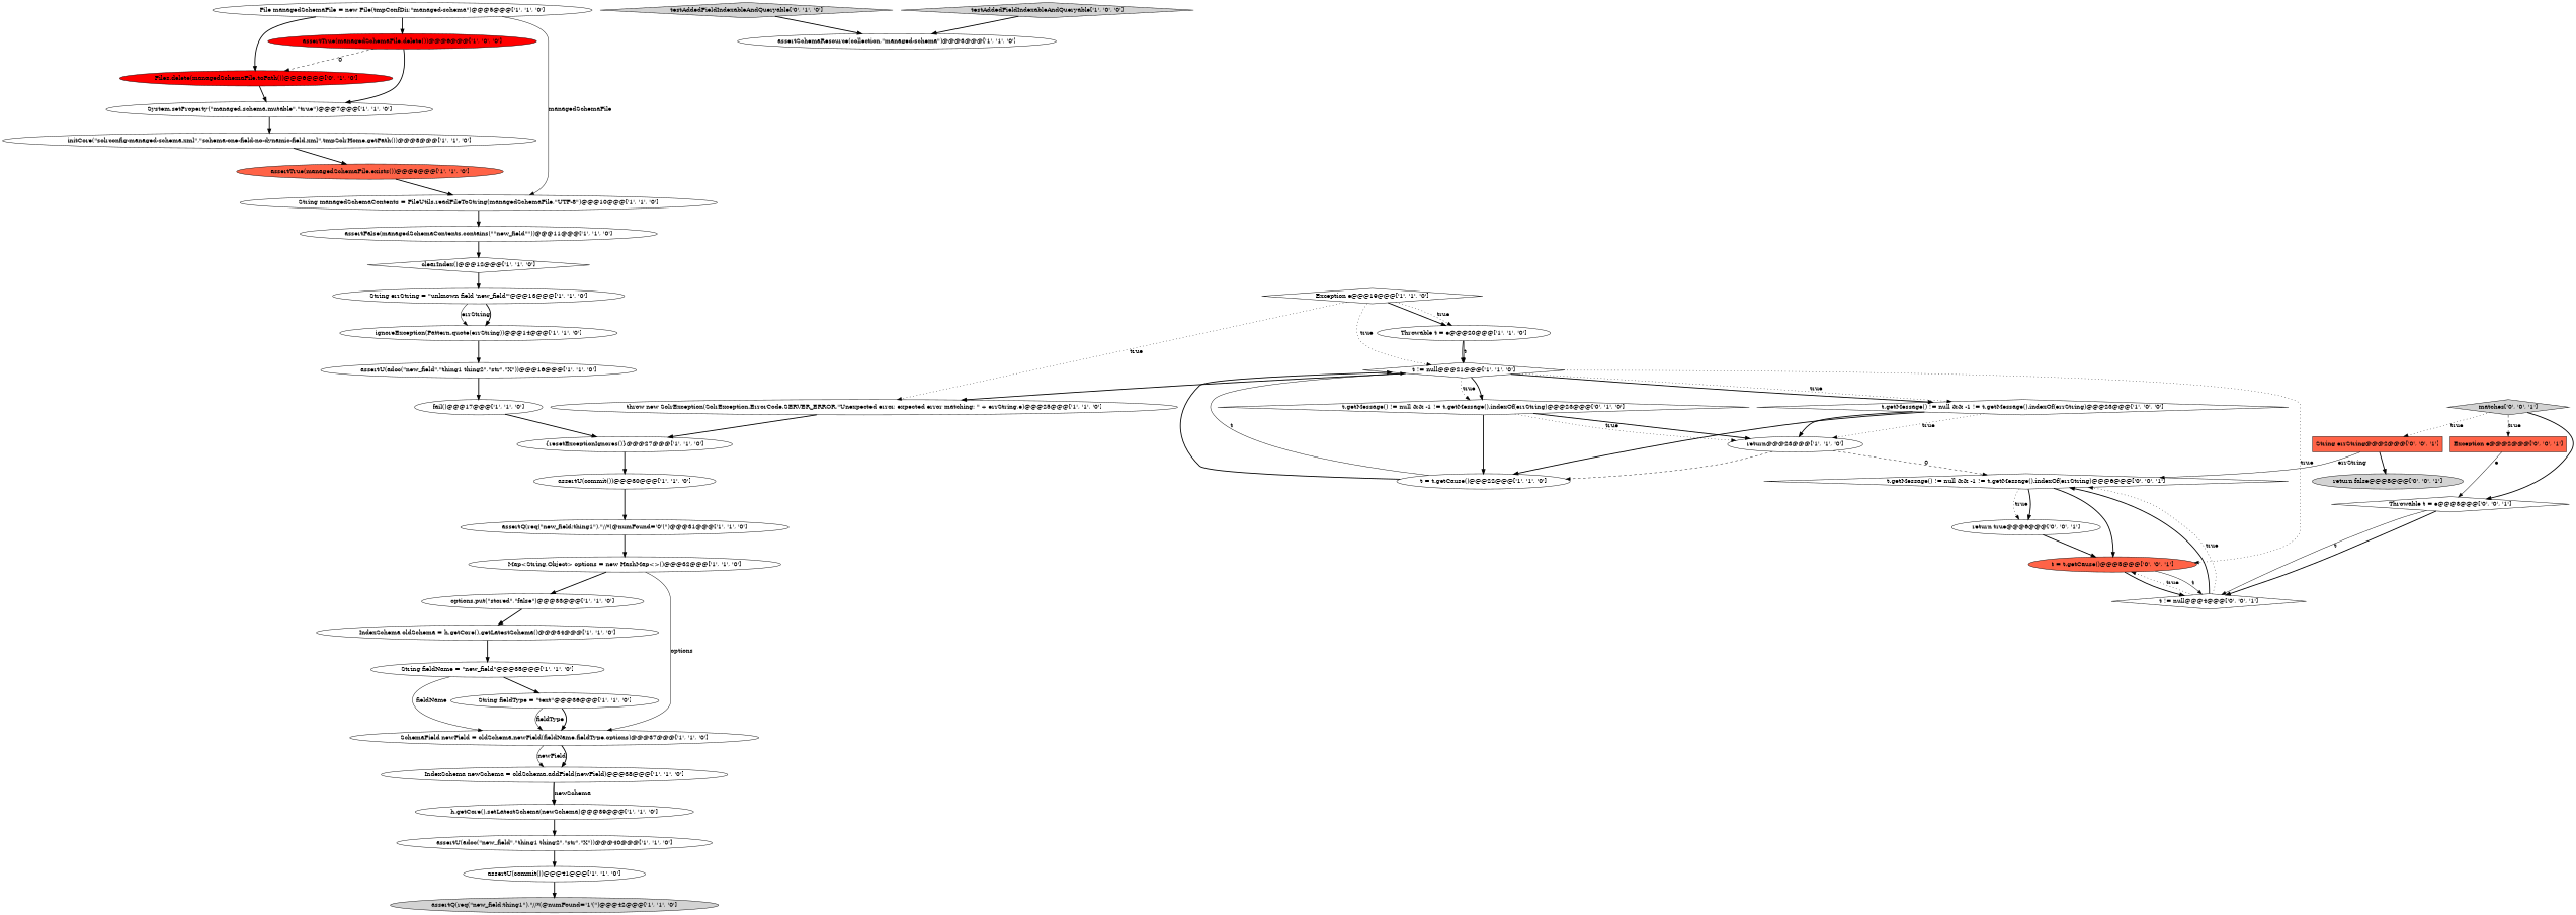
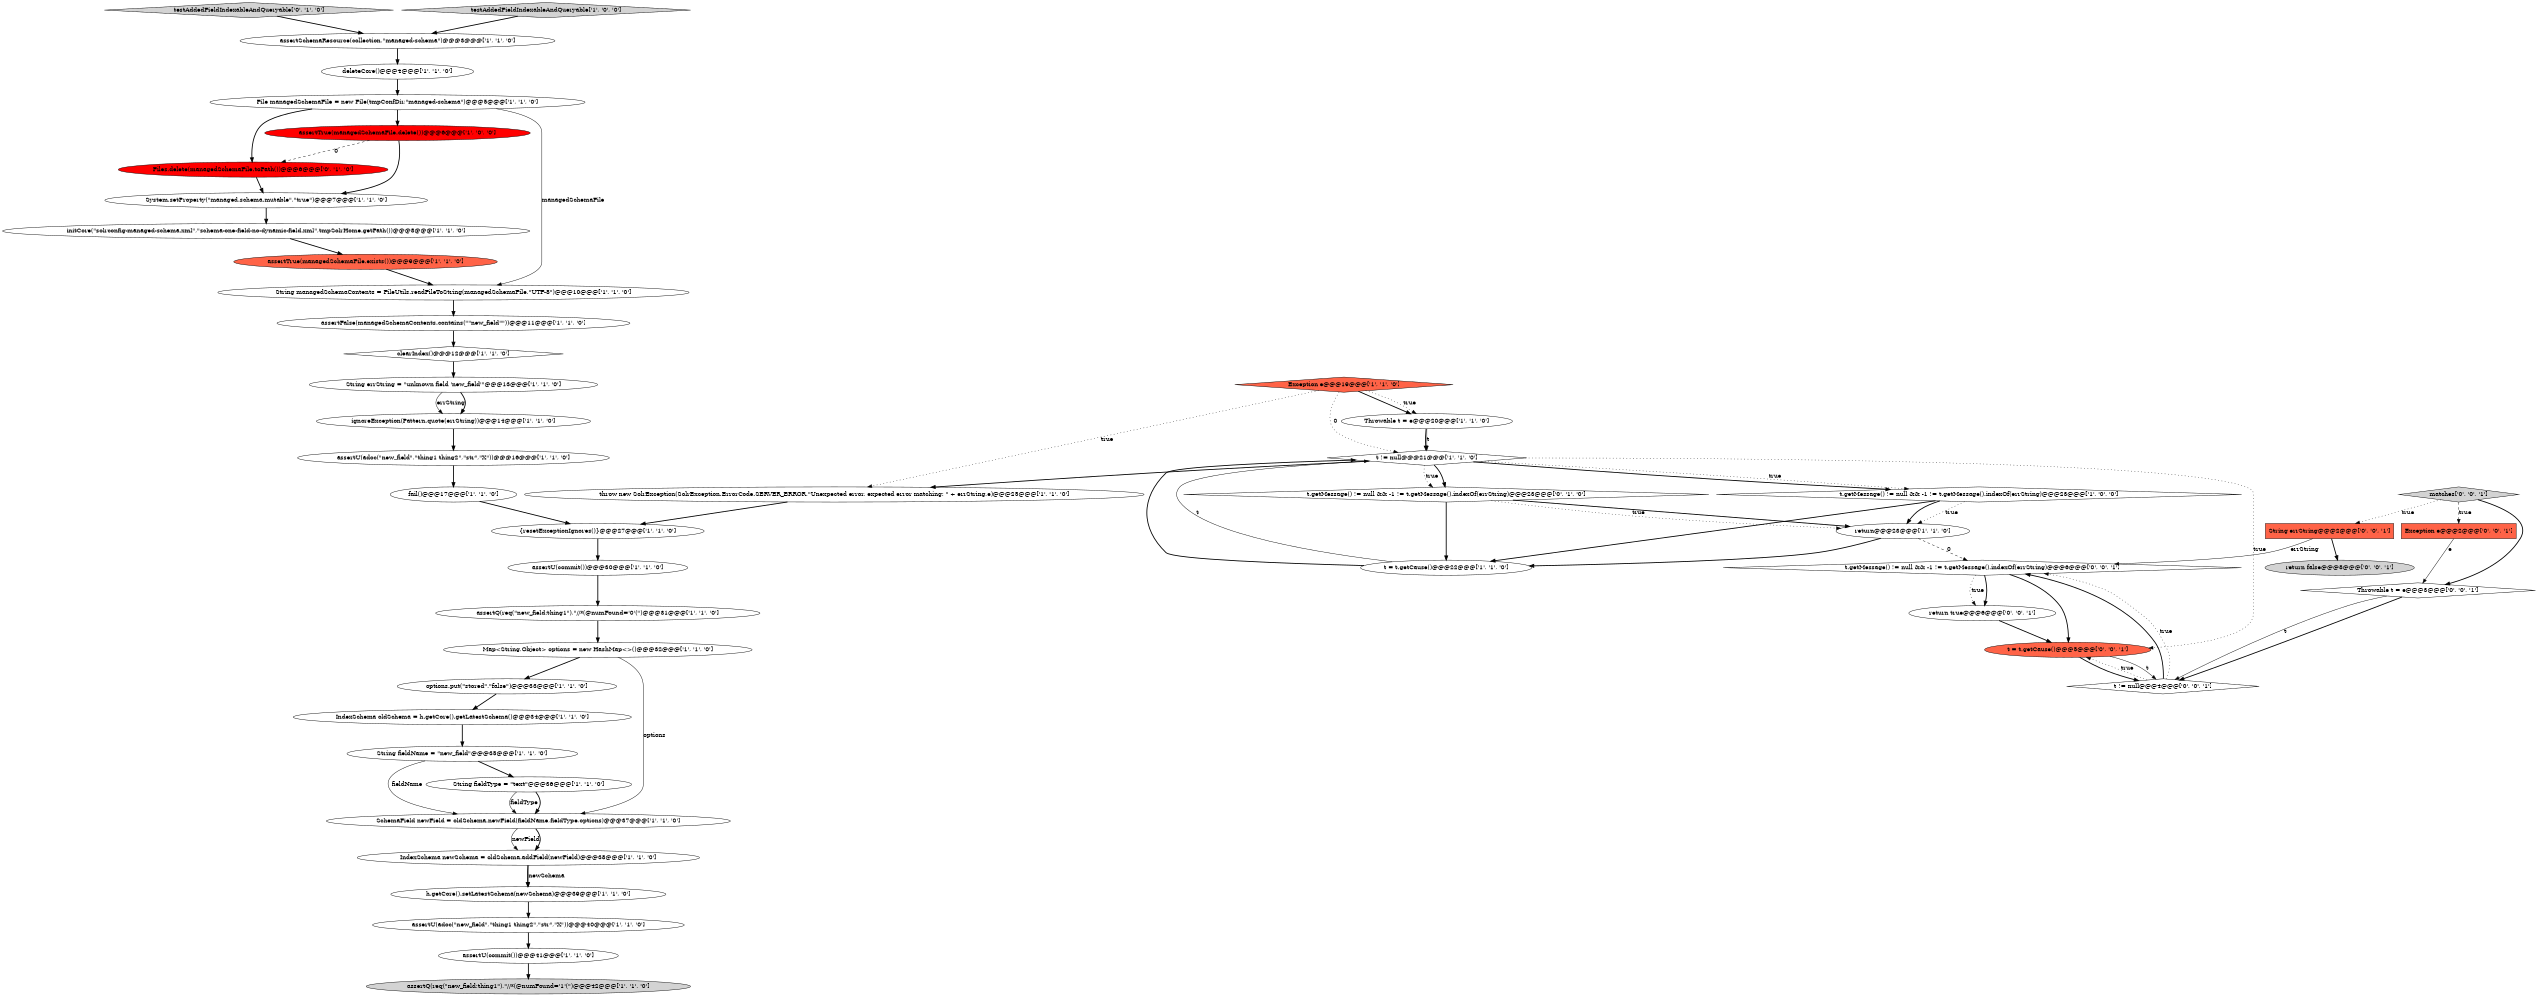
  digraph {
    node [fillcolor=white shape=ellipse style=filled]
    edge [style=bold]
    n1 [label="IndexSchema newSchema = oldSchema.addField(newField)@@@38@@@['1', '1', '0']"]
    n2 [label="h.getCore().setLatestSchema(newSchema)@@@39@@@['1', '1', '0']"]
    n3 [label="assertU(adoc(\"new_field\",\"thing1 thing2\",\"str\",\"X\"))@@@40@@@['1', '1', '0']"]
    n4 [label="String errString = \"unknown field 'new_field'\"@@@13@@@['1', '1', '0']"]
    n5 [label="ignoreException(Pattern.quote(errString))@@@14@@@['1', '1', '0']"]
    n6 [label="assertU(adoc(\"new_field\",\"thing1 thing2\",\"str\",\"X\"))@@@16@@@['1', '1', '0']"]
    n7 [label="initCore(\"solrconfig-managed-schema.xml\",\"schema-one-field-no-dynamic-field.xml\",tmpSolrHome.getPath())@@@8@@@['1', '1', '0']"]
    n8 [fillcolor=tomato label="assertTrue(managedSchemaFile.exists())@@@9@@@['1', '1', '0']"]
    n9 [label="String managedSchemaContents = FileUtils.readFileToString(managedSchemaFile,\"UTF-8\")@@@10@@@['1', '1', '0']"]
    n10 [label="fail()@@@17@@@['1', '1', '0']"]
    n11 [label="{resetExceptionIgnores()}@@@27@@@['1', '1', '0']"]
    n12 [label="assertU(commit())@@@30@@@['1', '1', '0']"]
    n13 [label="assertQ(req(\"new_field:thing1\"),\"//*(@numFound='0'(\")@@@31@@@['1', '1', '0']"]
    n14 [label="t.getMessage() != null && -1 != t.getMessage().indexOf(errString)@@@23@@@['0', '1', '0']" shape=diamond]
    n15 [label="return@@@23@@@['1', '1', '0']"]
    n16 [label="t = t.getCause()@@@22@@@['1', '1', '0']"]
    n17 [label="t.getMessage() != null && -1 != t.getMessage().indexOf(errString)@@@6@@@['0', '0', '1']" shape=diamond]
    n18 [label="t != null@@@21@@@['1', '1', '0']" shape=diamond]
    n19 [label="t != null@@@4@@@['0', '0', '1']" shape=diamond]
    n20 [fillcolor=tomato label="t = t.getCause()@@@5@@@['0', '0', '1']"]
    n21 [fillcolor=lightgray label="return false@@@8@@@['0', '0', '1']"]
    n22 [label="return true@@@6@@@['0', '0', '1']"]
    n23 [fillcolor=lightgray label="assertQ(req(\"new_field:thing1\"),\"//*(@numFound='1'(\")@@@42@@@['1', '1', '0']"]
    n24 [label="assertU(commit())@@@41@@@['1', '1', '0']"]
    n25 [label="assertFalse(managedSchemaContents.contains(\"\"new_field\"\"))@@@11@@@['1', '1', '0']"]
    n26 [label="clearIndex()@@@12@@@['1', '1', '0']" shape=diamond]
    n27 [label="System.setProperty(\"managed.schema.mutable\",\"true\")@@@7@@@['1', '1', '0']"]
    n28 [fillcolor=tomato label="Exception e@@@2@@@['0', '0', '1']" shape=box]
    n29 [label="Throwable t = e@@@3@@@['0', '0', '1']" shape=diamond]
    n30 [label="Map<String,Object> options = new HashMap<>()@@@32@@@['1', '1', '0']"]
    n31 [label="SchemaField newField = oldSchema.newField(fieldName,fieldType,options)@@@37@@@['1', '1', '0']"]
    n32 [label="options.put(\"stored\",\"false\")@@@33@@@['1', '1', '0']"]
    n33 [label="String fieldName = \"new_field\"@@@35@@@['1', '1', '0']"]
    n34 [label="String fieldType = \"text\"@@@36@@@['1', '1', '0']"]
    n35 [label="Throwable t = e@@@20@@@['1', '1', '0']"]
    n36 [label="t.getMessage() != null && -1 != t.getMessage().indexOf(errString)@@@23@@@['1', '0', '0']" shape=diamond]
    n37 [label="throw new SolrException(SolrException.ErrorCode.SERVER_ERROR,\"Unexpected error, expected error matching: \" + errString,e)@@@25@@@['1', '1', '0']"]
    n38 [fillcolor=red label="assertTrue(managedSchemaFile.delete())@@@6@@@['1', '0', '0']"]
    n39 [fillcolor=red label="Files.delete(managedSchemaFile.toPath())@@@6@@@['0', '1', '0']"]
    n40 [fillcolor=tomato label="String errString@@@2@@@['0', '0', '1']" shape=box]
    n41 [label="IndexSchema oldSchema = h.getCore().getLatestSchema()@@@34@@@['1', '1', '0']"]
    n42 [label="File managedSchemaFile = new File(tmpConfDir,\"managed-schema\")@@@5@@@['1', '1', '0']"]
    n43 [fillcolor=lightgray label="testAddedFieldIndexableAndQueryable['0', '1', '0']" shape=diamond]
    n44 [label="assertSchemaResource(collection,\"managed-schema\")@@@3@@@['1', '1', '0']"]
+   n45 [label="deleteCore()@@@4@@@['1', '1', '0']"]
    n46 [fillcolor=lightgray label="matches['0', '0', '1']" shape=diamond]
    n47 [fillcolor=lightgray label="testAddedFieldIndexableAndQueryable['1', '0', '0']" shape=diamond]
-   n48 [label="Exception e@@@19@@@['1', '1', '0']" shape=diamond]
+   n48 [fillcolor=tomato label="Exception e@@@19@@@['1', '1', '0']" shape=diamond]
    n1 -> n2
    n1 -> n2 [label=newSchema style=solid]
    n2 -> n3
    n3 -> n24
    n4 -> n5 [label=errString style=solid]
    n4 -> n5
    n5 -> n6
    n6 -> n10
    n7 -> n8
    n8 -> n9
    n9 -> n25
    n10 -> n11
    n11 -> n12
    n12 -> n13
    n13 -> n30
    n14 -> n15
    n14 -> n15 [label=true style=dotted]
    n14 -> n16
-   n15 -> n16 [style=dashed]
+   n15 -> n16
    n15 -> n17 [label=0 style=dashed]
    n16 -> n18
    n16 -> n18 [label=t style=solid]
    n17 -> n20
    n17 -> n22
    n17 -> n22 [label=true style=dotted]
    n18 -> n14
    n18 -> n14 [label=true style=dotted]
    n18 -> n20 [label=true style=dotted]
    n18 -> n36
    n18 -> n36 [label=true style=dotted]
    n18 -> n37
    n19 -> n17
    n19 -> n17 [label=true style=dotted]
    n19 -> n20 [label=true style=dotted]
    n20 -> n19
    n20 -> n19 [label=t style=solid]
    n22 -> n20
    n24 -> n23
    n25 -> n26
    n26 -> n4
    n27 -> n7
    n28 -> n29 [label=e style=solid]
    n29 -> n19 [label=t style=solid]
    n29 -> n19
    n30 -> n31 [label=options style=solid]
    n30 -> n32
    n31 -> n1 [label=newField style=solid]
    n31 -> n1
    n32 -> n41
    n33 -> n31 [label=fieldName style=solid]
    n33 -> n34
    n34 -> n31
    n34 -> n31 [label=fieldType style=solid]
    n35 -> n18
    n35 -> n18 [label=t style=solid]
    n36 -> n15
    n36 -> n15 [label=true style=dotted]
    n36 -> n16
    n37 -> n11
    n38 -> n27
    n38 -> n39 [label=0 style=dashed]
    n39 -> n27
    n40 -> n17 [label=errString style=solid]
    n40 -> n21
    n41 -> n33
    n42 -> n9 [label=managedSchemaFile style=solid]
    n42 -> n38
    n42 -> n39
    n43 -> n44
+   n44 -> n45
+   n45 -> n42
    n46 -> n28 [label=true style=dashed]
    n46 -> n29
    n46 -> n40 [label=true style=dotted]
    n47 -> n44
-   n48 -> n18 [label=true style=dotted]
+   n48 -> n18 [label=0 style=dotted]
    n48 -> n35
    n48 -> n35 [label=true style=dotted]
    n48 -> n37 [label=true style=dotted]
  }
